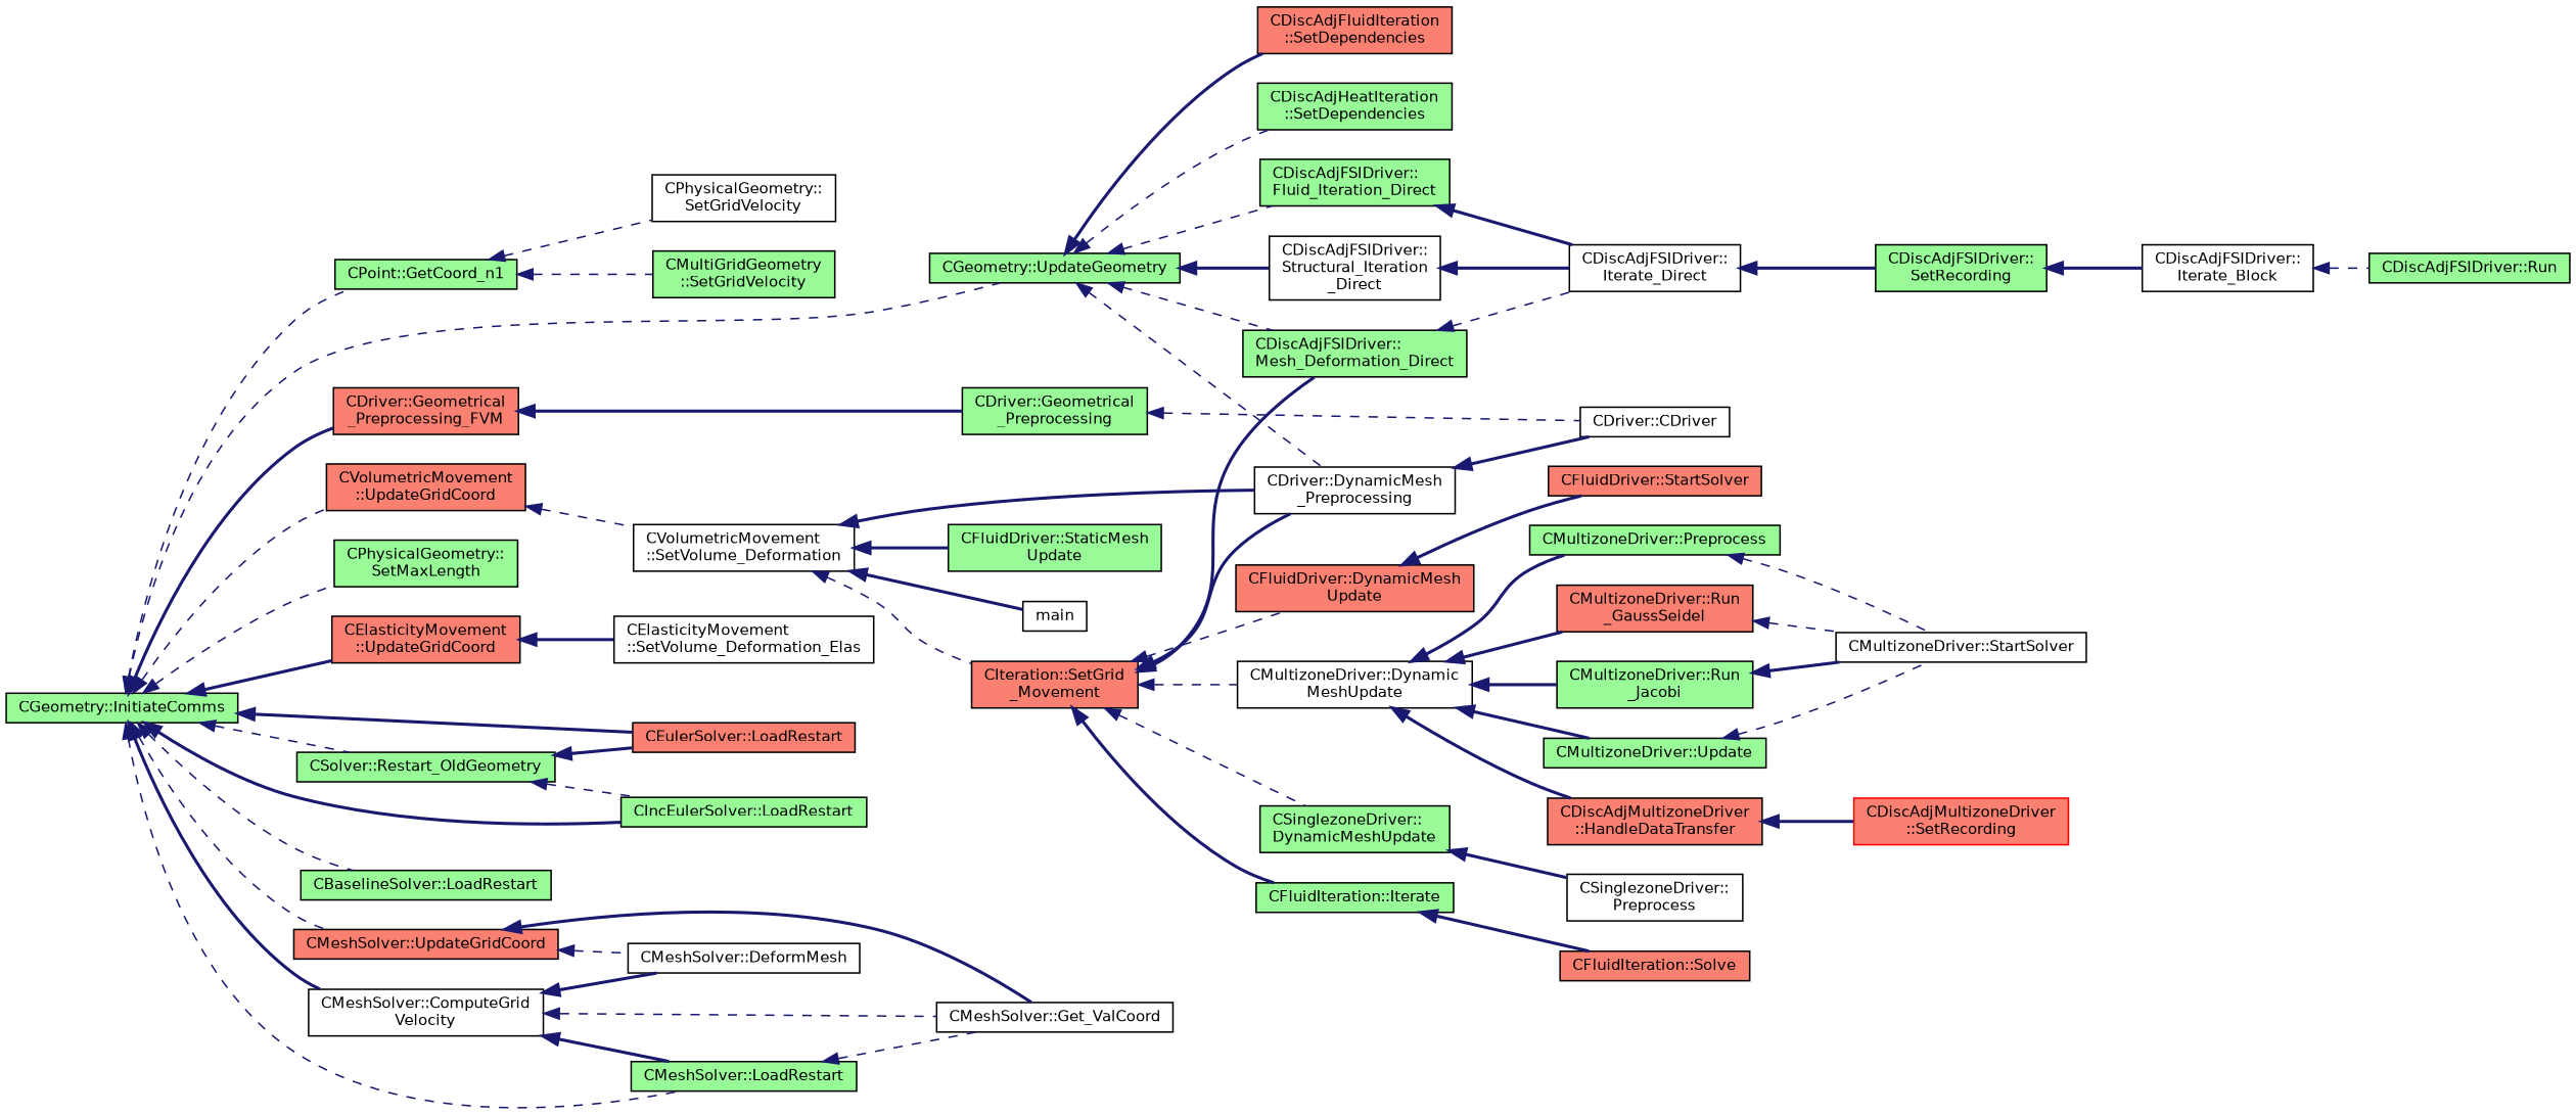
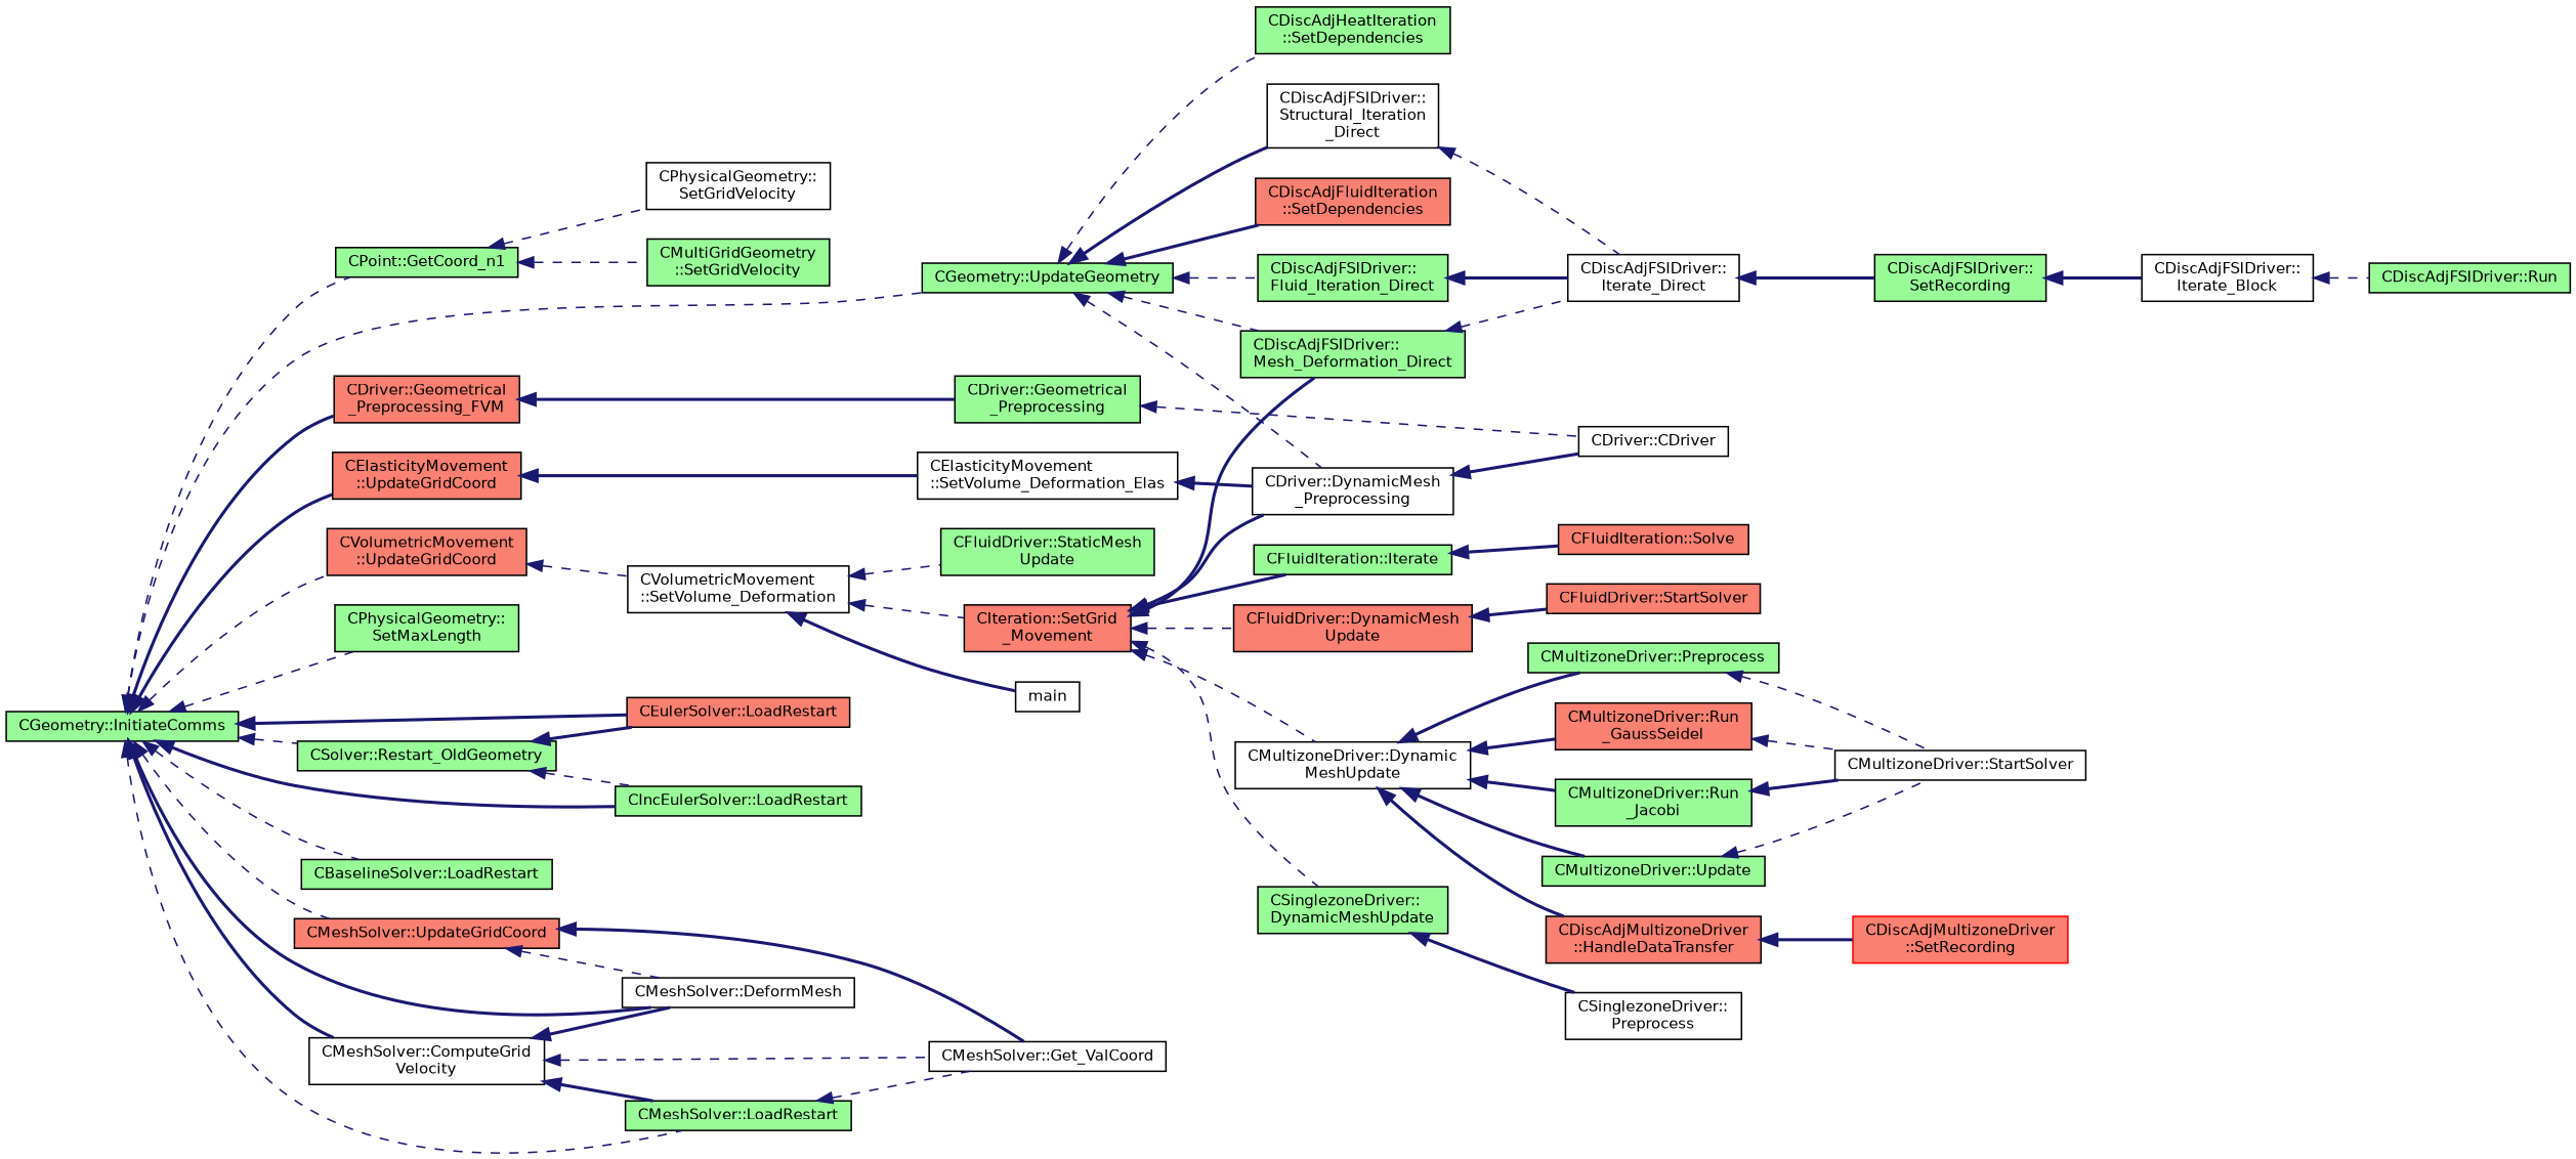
  digraph {
    rankdir=LR
    node [color=black fillcolor=palegreen fontname=Helvetica fontsize=10 shape=record style=filled]
    edge [color=midnightblue dir=back fontname=Helvetica fontsize=10 labelfontname=Helvetica labelfontsize=10 style=bold]
    n1 [fontcolor=black height=0.2 label="CPoint::GetCoord_n1" width=0.4]
    n2 [fillcolor=white height=0.2 label="CPhysicalGeometry::\lSetGridVelocity" width=0.4]
    n3 [height=0.2 label="CMultiGridGeometry\l::SetGridVelocity" width=0.4]
    n4 [height=0.2 label="CGeometry::InitiateComms" width=0.4]
    n5 [height=0.2 label="CGeometry::UpdateGeometry" width=0.4]
    n6 [height=0.2 label="CPhysicalGeometry::\lSetMaxLength" width=0.4]
    n7 [fillcolor=salmon height=0.2 label="CVolumetricMovement\l::UpdateGridCoord" width=0.4]
    n8 [fillcolor=salmon height=0.2 label="CElasticityMovement\l::UpdateGridCoord" width=0.4]
    n9 [fillcolor=salmon height=0.2 label="CDriver::Geometrical\l_Preprocessing_FVM" width=0.4]
    n10 [fillcolor=salmon height=0.2 label="CEulerSolver::LoadRestart" width=0.4]
    n11 [height=0.2 label="CIncEulerSolver::LoadRestart" width=0.4]
    n12 [height=0.2 label="CSolver::Restart_OldGeometry" width=0.4]
    n13 [height=0.2 label="CBaselineSolver::LoadRestart" width=0.4]
    n14 [fillcolor=white height=0.2 label="CMeshSolver::DeformMesh" width=0.4]
    n15 [fillcolor=salmon height=0.2 label="CMeshSolver::UpdateGridCoord" width=0.4]
    n16 [fillcolor=white height=0.2 label="CMeshSolver::ComputeGrid\lVelocity" width=0.4]
    n17 [height=0.2 label="CMeshSolver::LoadRestart" width=0.4]
    n18 [fillcolor=white height=0.2 label="CDriver::DynamicMesh\l_Preprocessing" width=0.4]
    n19 [height=0.2 label="CDiscAdjFSIDriver::\lFluid_Iteration_Direct" width=0.4]
    n20 [fillcolor=white height=0.2 label="CDiscAdjFSIDriver::\lStructural_Iteration\l_Direct" width=0.4]
    n21 [height=0.2 label="CDiscAdjFSIDriver::\lMesh_Deformation_Direct" width=0.4]
    n22 [fillcolor=salmon height=0.2 label="CDiscAdjFluidIteration\l::SetDependencies" width=0.4]
    n23 [height=0.2 label="CDiscAdjHeatIteration\l::SetDependencies" width=0.4]
    n24 [fillcolor=white height=0.2 label="CVolumetricMovement\l::SetVolume_Deformation" width=0.4]
    n25 [fillcolor=white height=0.2 label="CElasticityMovement\l::SetVolume_Deformation_Elas" width=0.4]
    n26 [height=0.2 label="CDriver::Geometrical\l_Preprocessing" width=0.4]
    n27 [fillcolor=white height=0.2 label="CMeshSolver::Get_ValCoord" width=0.4]
    n28 [fillcolor=white height=0.2 label="CDriver::CDriver" width=0.4]
    n29 [fillcolor=white height=0.2 label="CDiscAdjFSIDriver::\lIterate_Direct" width=0.4]
    n30 [height=0.2 label="CDiscAdjFSIDriver::\lSetRecording" width=0.4]
    n31 [fillcolor=white height=0.2 label="CDiscAdjFSIDriver::\lIterate_Block" width=0.4]
    n32 [height=0.2 label="CDiscAdjFSIDriver::Run" width=0.4]
    n33 [fillcolor=salmon height=0.2 label="CIteration::SetGrid\l_Movement" width=0.4]
    n34 [height=0.2 label="CFluidDriver::StaticMesh\lUpdate" width=0.4]
    n35 [fillcolor=white height=0.2 label=main width=0.4]
    n36 [fillcolor=salmon height=0.2 label="CFluidDriver::DynamicMesh\lUpdate" width=0.4]
    n37 [fillcolor=white height=0.2 label="CMultizoneDriver::Dynamic\lMeshUpdate" width=0.4]
    n38 [height=0.2 label="CSinglezoneDriver::\lDynamicMeshUpdate" width=0.4]
    n39 [height=0.2 label="CFluidIteration::Iterate" width=0.4]
    n40 [fillcolor=salmon height=0.2 label="CFluidDriver::StartSolver" width=0.4]
    n41 [fillcolor=salmon height=0.2 label="CDiscAdjMultizoneDriver\l::HandleDataTransfer" width=0.4]
    n42 [height=0.2 label="CMultizoneDriver::Preprocess" width=0.4]
    n43 [fillcolor=salmon height=0.2 label="CMultizoneDriver::Run\l_GaussSeidel" width=0.4]
    n44 [height=0.2 label="CMultizoneDriver::Run\l_Jacobi" width=0.4]
    n45 [height=0.2 label="CMultizoneDriver::Update" width=0.4]
    n46 [fillcolor=white height=0.2 label="CSinglezoneDriver::\lPreprocess" width=0.4]
    n47 [fillcolor=salmon height=0.2 label="CFluidIteration::Solve" width=0.4]
    n48 [color=red fillcolor=salmon height=0.2 label="CDiscAdjMultizoneDriver\l::SetRecording" width=0.4]
    n49 [fillcolor=white height=0.2 label="CMultizoneDriver::StartSolver" width=0.4]
    n1 -> n2 [style=dashed]
    n1 -> n3 [style=dashed]
    n4 -> n1 [style=dashed]
    n4 -> n5 [style=dashed]
    n4 -> n6 [style=dashed]
    n4 -> n7 [style=dashed]
    n4 -> n8
    n4 -> n9
    n4 -> n10
    n4 -> n11
    n4 -> n12 [style=dashed]
    n4 -> n13 [style=dashed]
+   n4 -> n14
    n4 -> n15 [style=dashed]
    n4 -> n16
    n4 -> n17 [style=dashed]
    n5 -> n18 [style=dashed]
    n5 -> n19 [style=dashed]
    n5 -> n20
    n5 -> n21 [style=dashed]
    n5 -> n22
    n5 -> n23 [style=dashed]
    n7 -> n24 [style=dashed]
    n8 -> n25
    n9 -> n26
    n12 -> n10
    n12 -> n11 [style=dashed]
    n15 -> n14 [style=dashed]
    n15 -> n27
    n16 -> n14
    n16 -> n17
    n16 -> n27 [style=dashed]
    n17 -> n27 [style=dashed]
    n18 -> n28
    n19 -> n29
-   n20 -> n29
+   n20 -> n29 [style=dashed]
    n21 -> n29 [style=dashed]
-   n24 -> n18
+   n25 -> n18
    n24 -> n33 [style=dashed]
-   n24 -> n34
+   n24 -> n34 [style=dashed]
    n24 -> n35
    n26 -> n28 [style=dashed]
    n29 -> n30
    n30 -> n31
    n31 -> n32 [style=dashed]
    n33 -> n18
    n33 -> n21
    n33 -> n36 [style=dashed]
    n33 -> n37 [style=dashed]
    n33 -> n38 [style=dashed]
    n33 -> n39
    n36 -> n40
    n37 -> n41
    n37 -> n42
    n37 -> n43
    n37 -> n44
    n37 -> n45
    n38 -> n46
    n39 -> n47
    n41 -> n48
    n42 -> n49 [style=dashed]
    n43 -> n49 [style=dashed]
    n44 -> n49
    n45 -> n49 [style=dashed]
  }
